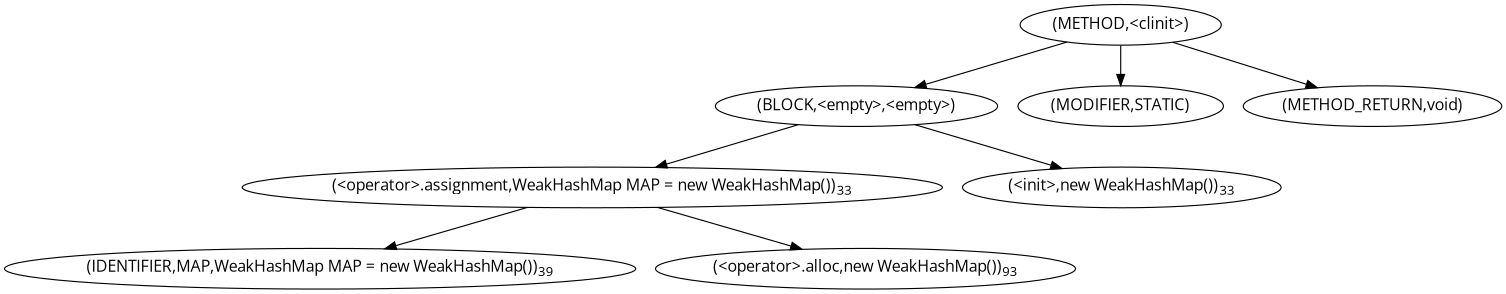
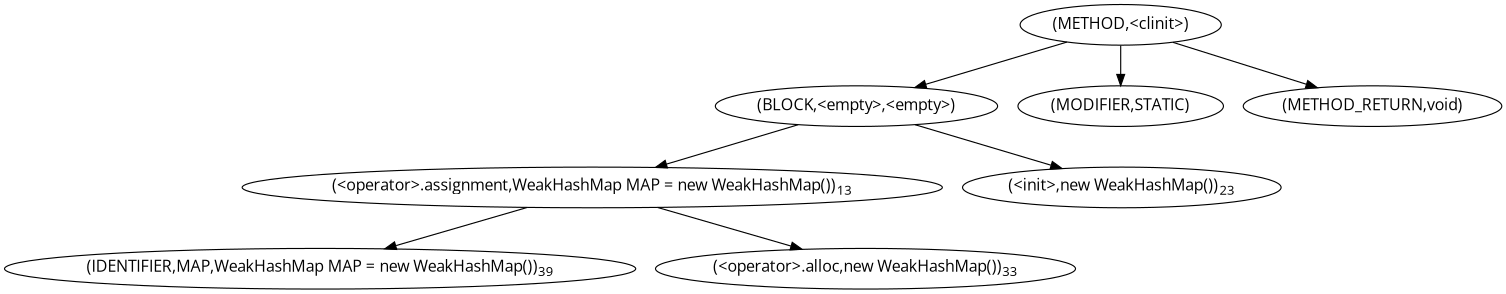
  digraph {
    fontname="Open Sans"
    node [fontname="Open Sans"]
    edge [fontname="Open Sans"]
    n1 [label=<(METHOD,&lt;clinit&gt;)>]
    n2 [label=<(BLOCK,&lt;empty&gt;,&lt;empty&gt;)>]
    n3 [label=<(MODIFIER,STATIC)>]
    n4 [label=<(METHOD_RETURN,void)>]
-   n5 [label=<(&lt;operator&gt;.assignment,WeakHashMap MAP = new WeakHashMap())<SUB>33</SUB>>]
-   n6 [label=<(&lt;init&gt;,new WeakHashMap())<SUB>33</SUB>>]
+   n5 [label=<(&lt;operator&gt;.assignment,WeakHashMap MAP = new WeakHashMap())<SUB>13</SUB>>]
+   n6 [label=<(&lt;init&gt;,new WeakHashMap())<SUB>23</SUB>>]
    n7 [label=<(IDENTIFIER,MAP,WeakHashMap MAP = new WeakHashMap())<SUB>39</SUB>>]
-   n8 [label=<(&lt;operator&gt;.alloc,new WeakHashMap())<SUB>93</SUB>>]
+   n8 [label=<(&lt;operator&gt;.alloc,new WeakHashMap())<SUB>33</SUB>>]
    n1 -> n2
    n1 -> n3
    n1 -> n4
    n2 -> n5
    n2 -> n6
    n5 -> n7
    n5 -> n8
  }
